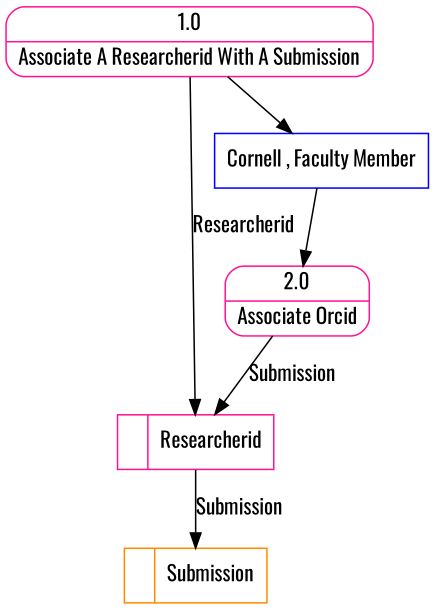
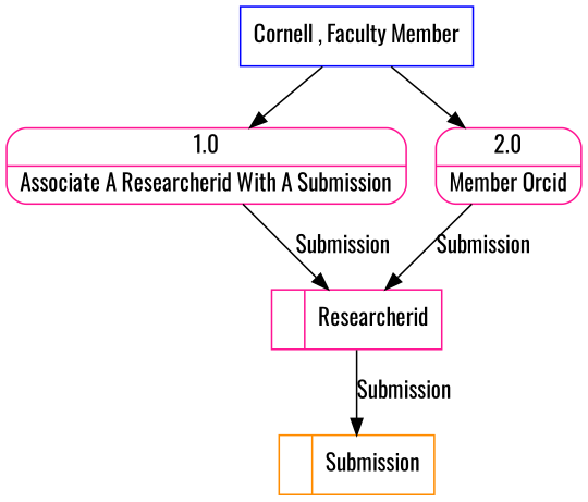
  digraph {
    fontname=Oswald
    node [color=deeppink fontname=Oswald shape=record]
    edge [fontname=Oswald]
    n1 [label="<f0>  |<f1> Researcherid "]
    n2 [color=darkorange label="<f0>  |<f1> Submission "]
    n3 [color=blue label="Cornell , Faculty Member" shape=box]
    n4 [label="{<f0> 1.0|<f1> Associate A Researcherid With A Submission }" shape=Mrecord]
-   n5 [label="{<f0> 2.0|<f1> Associate Orcid }" shape=Mrecord]
+   n5 [label="{<f0> 2.0|<f1> Member Orcid }" shape=Mrecord]
    n1 -> n2 [label=Submission]
-   n4 -> n3
+   n3 -> n4
    n3 -> n5
-   n4 -> n1 [label=Researcherid]
+   n4 -> n1 [label=Submission]
    n5 -> n1 [label=Submission]
  }
